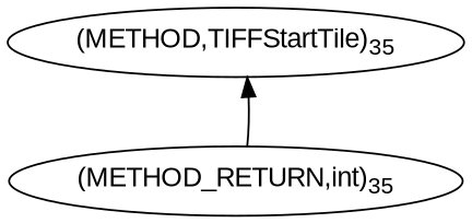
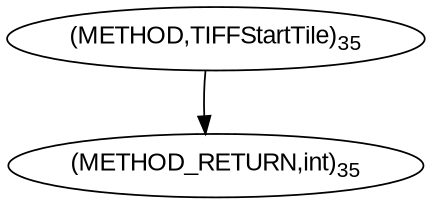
  digraph {
    fontname="Liberation Sans"
    node [fontname="Liberation Sans"]
    n1 [label=<(METHOD,TIFFStartTile)<SUB>35</SUB>>]
    n2 [label=<(METHOD_RETURN,int)<SUB>35</SUB>>]
-   n2 -> n1 [fontname="Liberation Sans"]
+   n1 -> n2 [fontname="Liberation Sans"]
  }
